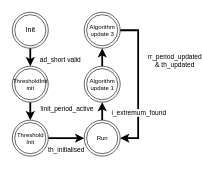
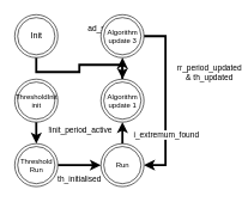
  <mxCell id="0" />
  <mxCell id="1" parent="0" />
- <mxCell id="2" value="ad_short valid" style="edgeStyle=orthogonalEdgeStyle;rounded=0;orthogonalLoop=1;jettySize=auto;html=1;exitX=0.5;exitY=1;exitDx=0;exitDy=0;strokeColor=#000000;strokeWidth=3;" parent="1" source="3" target="14" edge="1"><mxGeometry x="0.6" y="50" relative="1" as="geometry"><mxPoint as="offset" /></mxGeometry></mxCell>
+ <mxCell id="2" value="ad_short valid" style="edgeStyle=orthogonalEdgeStyle;rounded=0;orthogonalLoop=1;jettySize=auto;html=1;exitX=0.5;exitY=1;exitDx=0;exitDy=0;strokeColor=#000000;strokeWidth=3;" parent="1" source="3" target="16" edge="1"><mxGeometry x="0.6" y="50" relative="1" as="geometry"><mxPoint as="offset" /></mxGeometry></mxCell>
  <mxCell id="3" value="Init" style="ellipse;shape=doubleEllipse;html=1;dashed=0;whitespace=wrap;aspect=fixed;" parent="1" vertex="1"><mxGeometry x="20" y="20" width="60" height="60" as="geometry" /></mxCell>
  <mxCell id="4" value="th_initialised" style="edgeStyle=none;rounded=0;orthogonalLoop=1;jettySize=auto;html=1;exitX=1;exitY=0.5;exitDx=0;exitDy=0;entryX=0;entryY=0.5;entryDx=0;entryDy=0;endArrow=classic;endFill=1;strokeColor=#000000;strokeWidth=3;" edge="1" parent="1" source="5" target="11"><mxGeometry y="-20" relative="1" as="geometry"><mxPoint as="offset" /></mxGeometry></mxCell>
- <mxCell id="5" value="Threshold&lt;br style=&quot;font-size: 10px;&quot;&gt;Init" style="ellipse;shape=doubleEllipse;html=1;dashed=0;whitespace=wrap;aspect=fixed;fontSize=10;" parent="1" vertex="1"><mxGeometry x="20" y="200" width="60" height="60" as="geometry" /></mxCell>
+ <mxCell id="5" value="Threshold&lt;br style=&quot;font-size: 10px;&quot;&gt;Run" style="ellipse;shape=doubleEllipse;html=1;dashed=0;whitespace=wrap;aspect=fixed;fontSize=10;" parent="1" vertex="1"><mxGeometry x="20" y="200" width="60" height="60" as="geometry" /></mxCell>
  <mxCell id="6" style="edgeStyle=none;rounded=0;orthogonalLoop=1;jettySize=auto;html=1;exitX=1;exitY=0.5;exitDx=0;exitDy=0;endArrow=classic;endFill=1;strokeColor=#000000;strokeWidth=3;entryX=1;entryY=0.5;entryDx=0;entryDy=0;" edge="1" parent="1" source="8" target="11"><mxGeometry relative="1" as="geometry"><mxPoint x="230" y="230" as="targetPoint" /><Array as="points"><mxPoint x="230" y="50" /><mxPoint x="230" y="230" /></Array></mxGeometry></mxCell>
  <mxCell id="7" value="rr_period_updated &lt;br&gt;&amp;amp; th_updated" style="edgeLabel;html=1;align=center;verticalAlign=middle;resizable=0;points=[];" vertex="1" connectable="0" parent="6"><mxGeometry x="-0.25" y="2" relative="1" as="geometry"><mxPoint x="58" y="-10" as="offset" /></mxGeometry></mxCell>
  <mxCell id="8" value="Algorithm&lt;br&gt;update 3" style="ellipse;shape=doubleEllipse;html=1;dashed=0;whitespace=wrap;aspect=fixed;fontSize=10;" parent="1" vertex="1"><mxGeometry x="140" y="20" width="60" height="60" as="geometry" /></mxCell>
  <mxCell id="9" style="edgeStyle=none;rounded=0;orthogonalLoop=1;jettySize=auto;html=1;exitX=0.5;exitY=0;exitDx=0;exitDy=0;entryX=0.5;entryY=1;entryDx=0;entryDy=0;endArrow=classic;endFill=1;strokeColor=#000000;strokeWidth=3;" edge="1" parent="1" source="11" target="16"><mxGeometry relative="1" as="geometry" /></mxCell>
  <mxCell id="10" value="i_extremum_found" style="edgeLabel;html=1;align=center;verticalAlign=middle;resizable=0;points=[];" vertex="1" connectable="0" parent="9"><mxGeometry x="-0.133" y="1" relative="1" as="geometry"><mxPoint x="61" as="offset" /></mxGeometry></mxCell>
  <mxCell id="11" value="Run" style="ellipse;shape=doubleEllipse;html=1;dashed=0;whitespace=wrap;aspect=fixed;fontSize=10;" parent="1" vertex="1"><mxGeometry x="140" y="200" width="60" height="60" as="geometry" /></mxCell>
  <mxCell id="12" style="edgeStyle=none;rounded=0;orthogonalLoop=1;jettySize=auto;html=1;entryX=0.5;entryY=0;entryDx=0;entryDy=0;endArrow=classic;endFill=1;strokeColor=#000000;strokeWidth=3;" edge="1" parent="1" source="14" target="5"><mxGeometry relative="1" as="geometry" /></mxCell>
  <mxCell id="13" value="!init_period_active" style="edgeLabel;html=1;align=center;verticalAlign=middle;resizable=0;points=[];" vertex="1" connectable="0" parent="12"><mxGeometry x="-0.267" y="1" relative="1" as="geometry"><mxPoint x="59" y="-0.8" as="offset" /></mxGeometry></mxCell>
  <mxCell id="14" value="ThresholdInit&lt;br&gt;init" style="ellipse;shape=doubleEllipse;html=1;dashed=0;whitespace=wrap;aspect=fixed;fontSize=10;" parent="1" vertex="1"><mxGeometry x="20" y="110" width="60" height="60" as="geometry" /></mxCell>
  <mxCell id="15" style="edgeStyle=none;rounded=0;orthogonalLoop=1;jettySize=auto;html=1;exitX=0.5;exitY=0;exitDx=0;exitDy=0;entryX=0.5;entryY=1;entryDx=0;entryDy=0;endArrow=classic;endFill=1;strokeColor=#000000;strokeWidth=3;" edge="1" parent="1" source="16" target="8"><mxGeometry relative="1" as="geometry" /></mxCell>
  <mxCell id="16" value="Algorithm&lt;br&gt;update 1" style="ellipse;shape=doubleEllipse;html=1;dashed=0;whitespace=wrap;aspect=fixed;fontSize=10;" vertex="1" parent="1"><mxGeometry x="140" y="110" width="60" height="60" as="geometry" /></mxCell>
